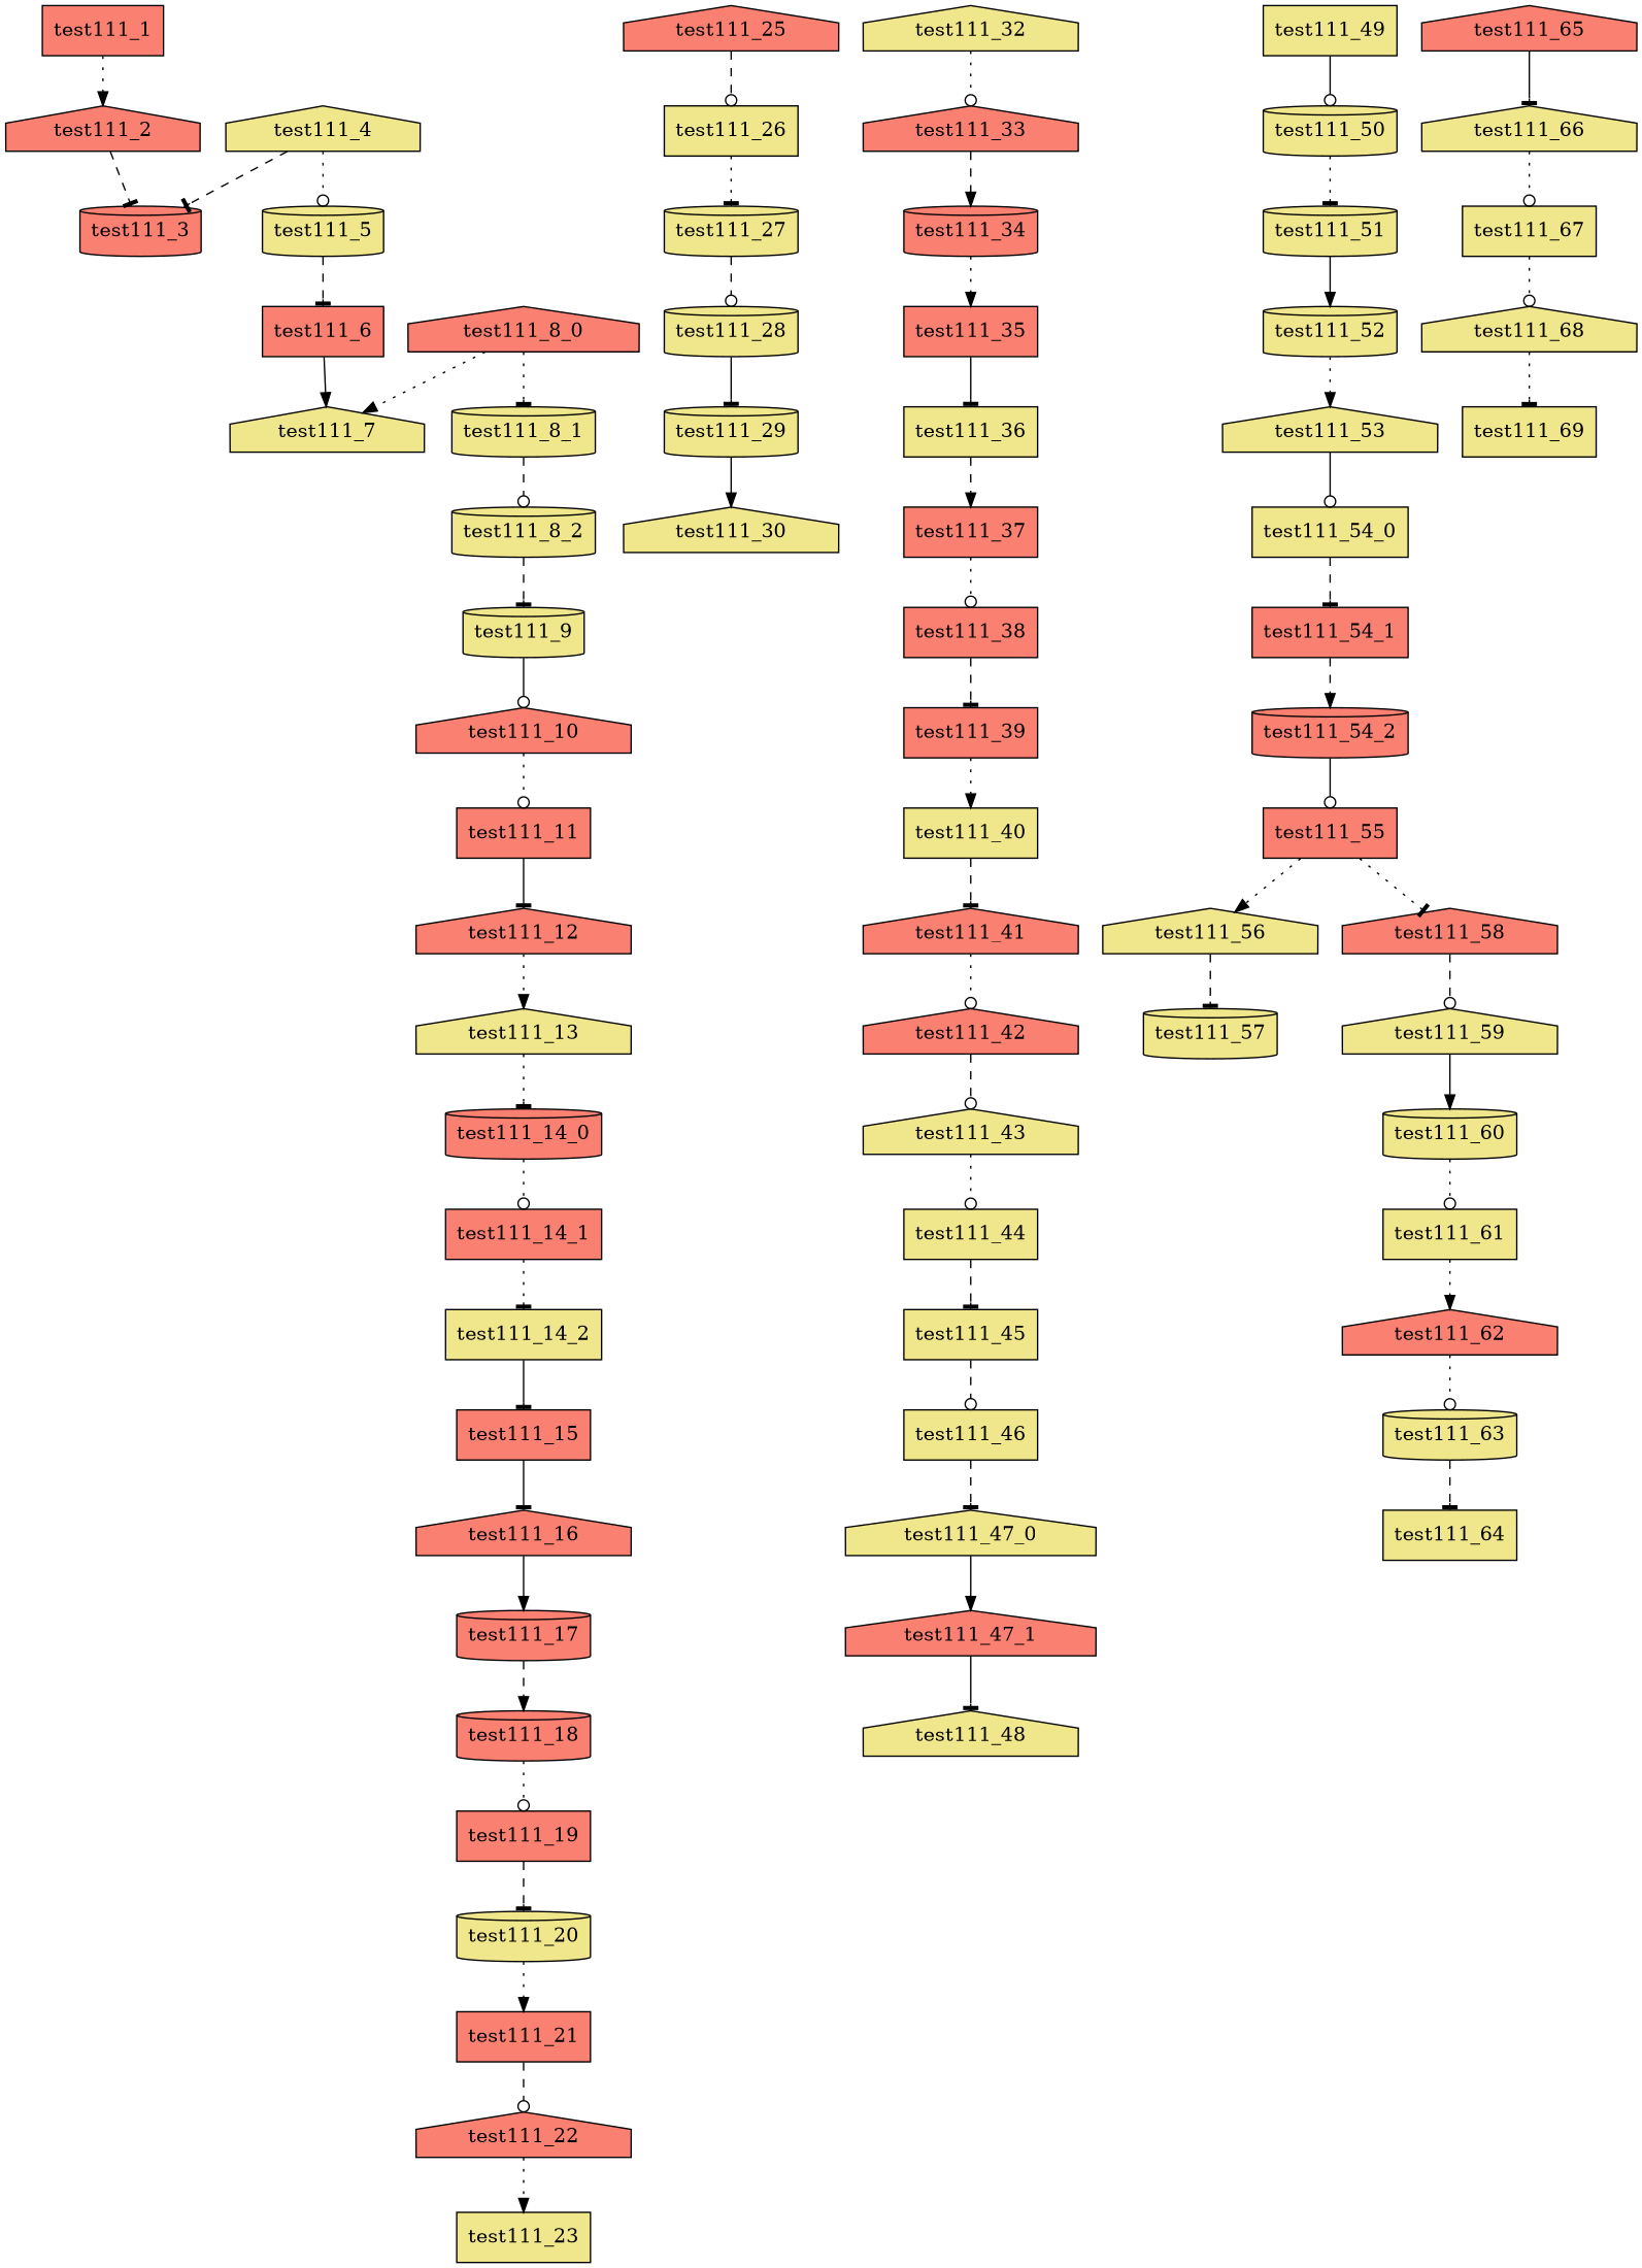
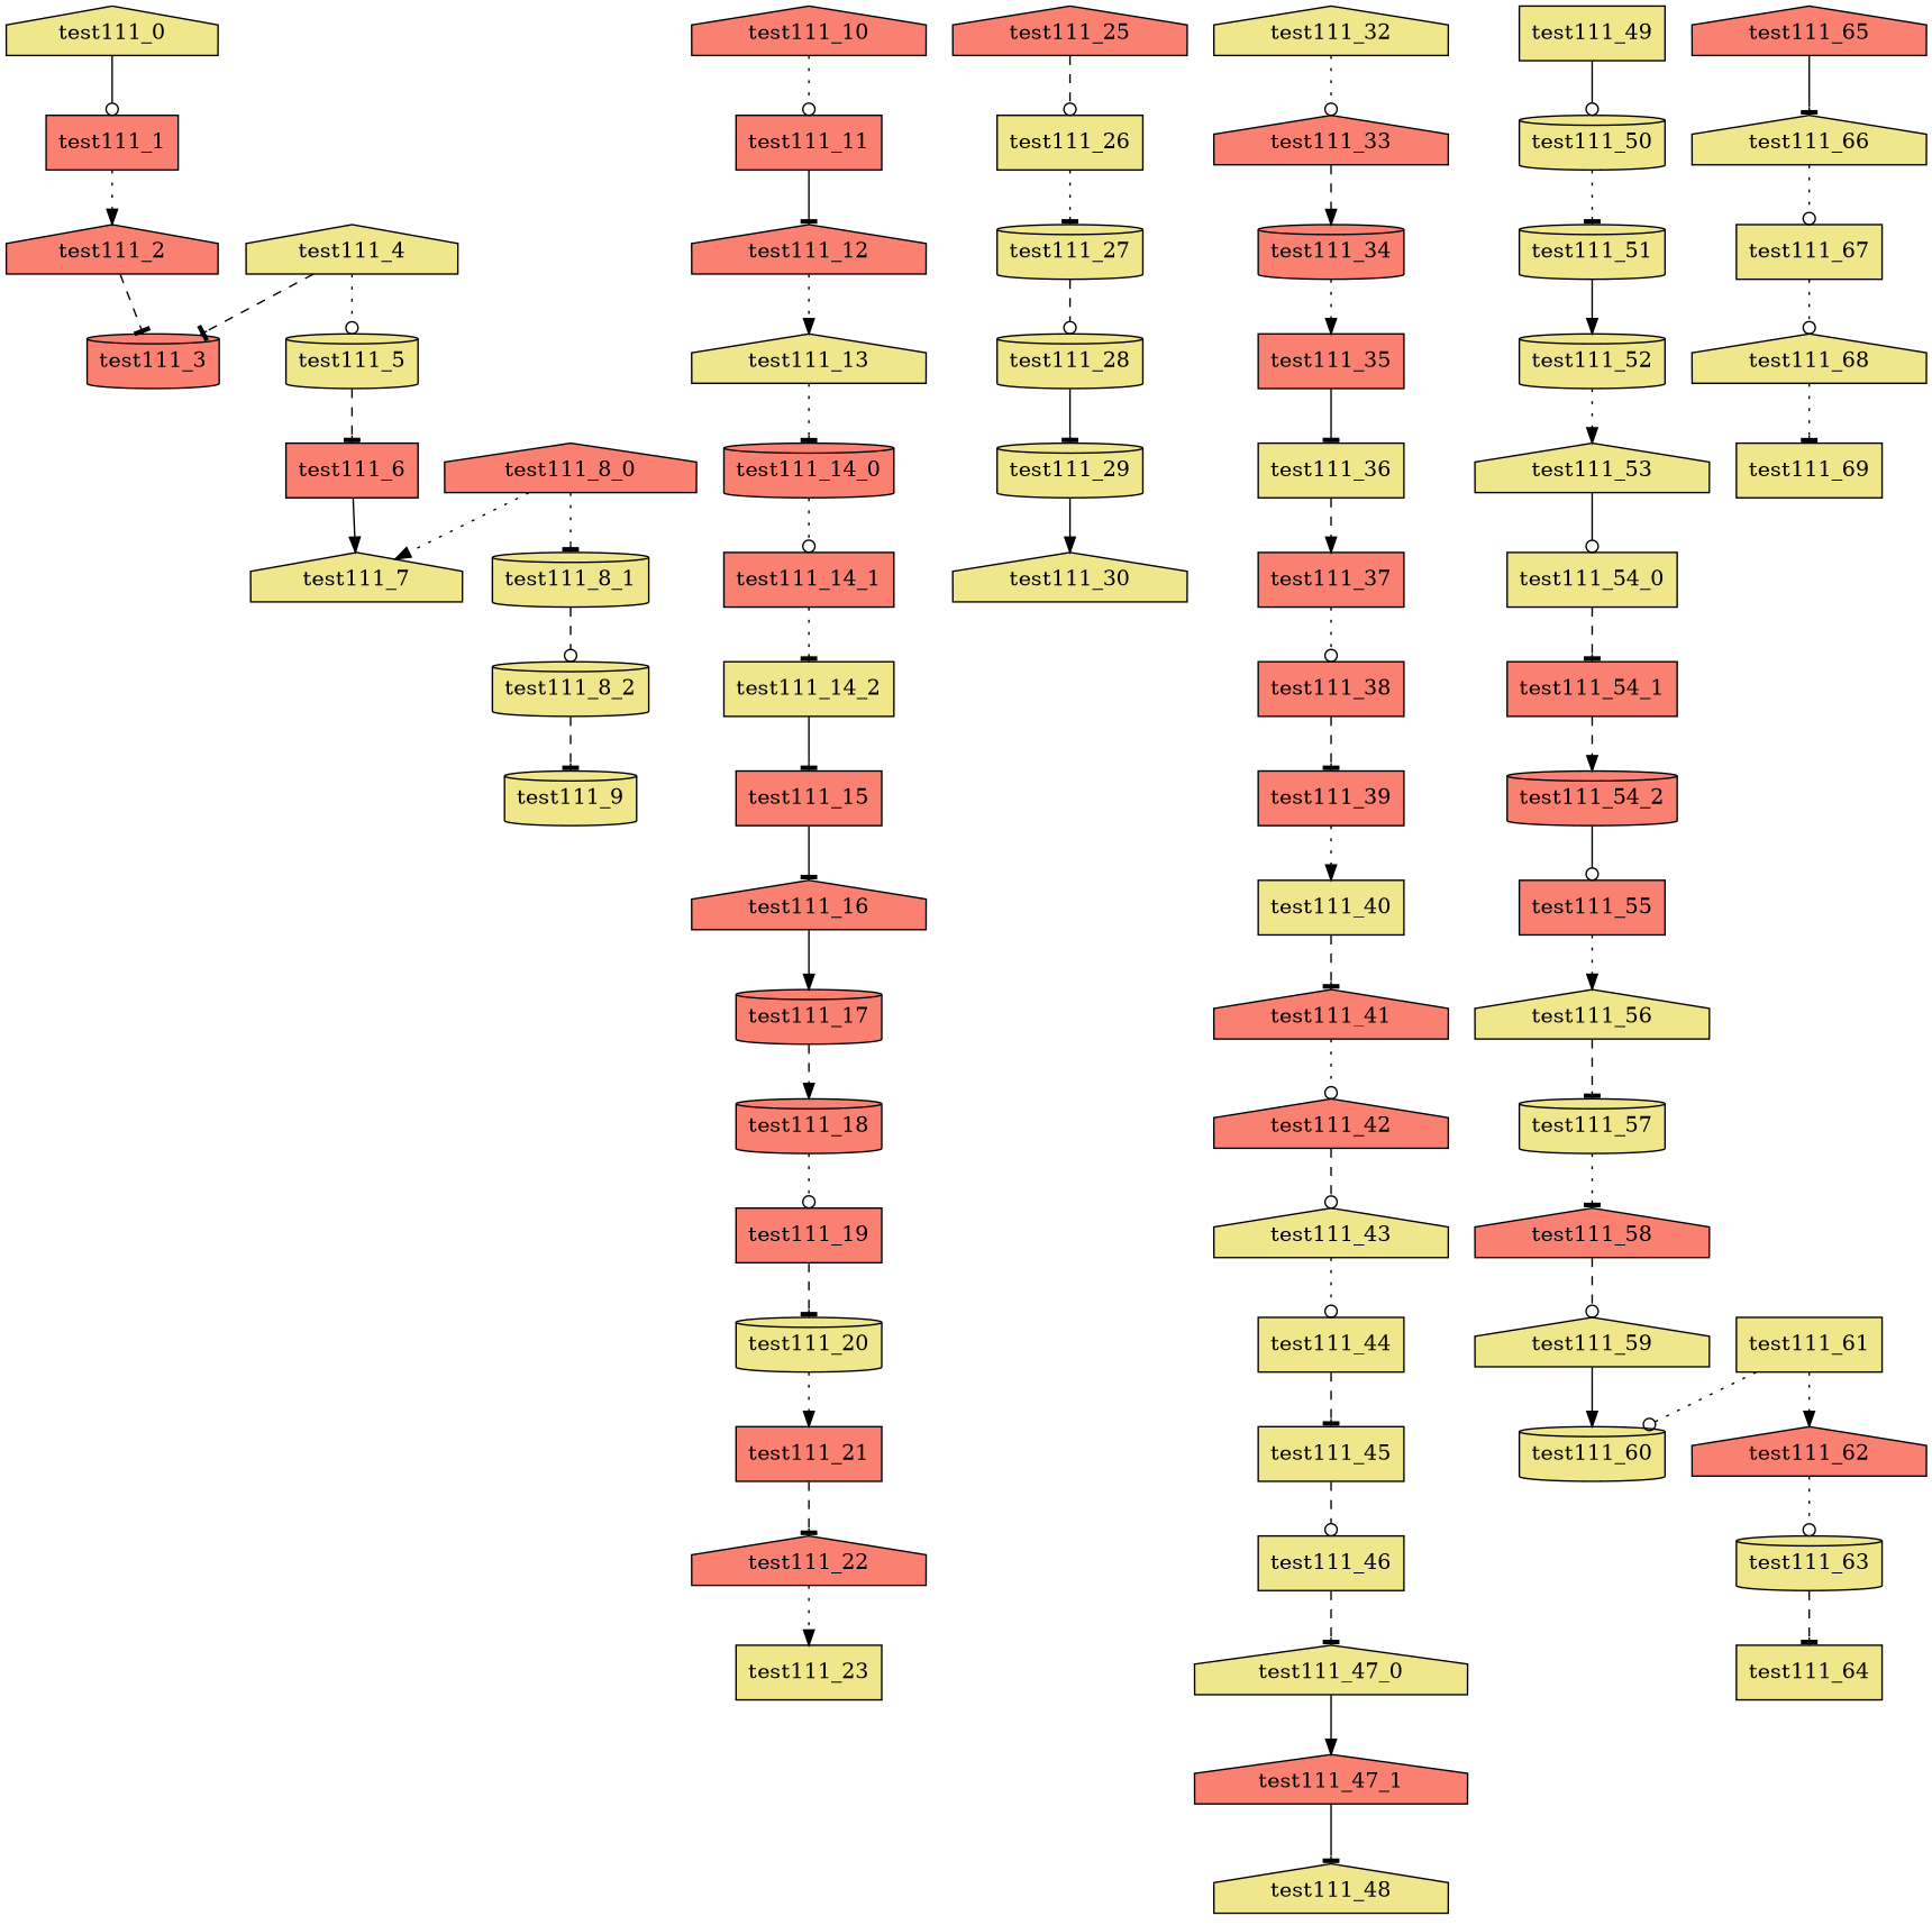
  digraph {
    node [fillcolor=khaki shape=house style=filled]
    edge [arrowhead=tee style=dotted]
    test111_1 [fillcolor=salmon shape=box]
+   test111_0
    test111_2 [fillcolor=salmon]
    test111_3 [fillcolor=salmon shape=cylinder]
    test111_4
    test111_5 [shape=cylinder]
    test111_6 [fillcolor=salmon shape=box]
    test111_7
    test111_8_0 [fillcolor=salmon]
    test111_8_1 [shape=cylinder]
    test111_8_2 [shape=cylinder]
    test111_9 [shape=cylinder]
    test111_10 [fillcolor=salmon]
    test111_11 [fillcolor=salmon shape=box]
    test111_12 [fillcolor=salmon]
    test111_13
    test111_14_0 [fillcolor=salmon shape=cylinder]
    test111_14_1 [fillcolor=salmon shape=box]
    test111_14_2 [shape=box]
    test111_15 [fillcolor=salmon shape=box]
    test111_16 [fillcolor=salmon]
    test111_17 [fillcolor=salmon shape=cylinder]
    test111_18 [fillcolor=salmon shape=cylinder]
    test111_19 [fillcolor=salmon shape=box]
    test111_20 [shape=cylinder]
    test111_21 [fillcolor=salmon shape=box]
    test111_22 [fillcolor=salmon]
    test111_23 [shape=box]
    test111_25 [fillcolor=salmon]
    test111_26 [shape=box]
    test111_27 [shape=cylinder]
    test111_28 [shape=cylinder]
    test111_29 [shape=cylinder]
    test111_30
    test111_33 [fillcolor=salmon]
    test111_32
    test111_34 [fillcolor=salmon shape=cylinder]
    test111_35 [fillcolor=salmon shape=box]
    test111_36 [shape=box]
    test111_37 [fillcolor=salmon shape=box]
    test111_38 [fillcolor=salmon shape=box]
    test111_39 [fillcolor=salmon shape=box]
    test111_40 [shape=box]
    test111_41 [fillcolor=salmon]
    test111_42 [fillcolor=salmon]
    test111_43
    test111_44 [shape=box]
    test111_45 [shape=box]
    test111_46 [shape=box]
    test111_47_0
    test111_47_1 [fillcolor=salmon]
    test111_48
    test111_49 [shape=box]
    test111_50 [shape=cylinder]
    test111_51 [shape=cylinder]
    test111_52 [shape=cylinder]
    test111_53
    test111_54_0 [shape=box]
    test111_54_1 [fillcolor=salmon shape=box]
    test111_54_2 [fillcolor=salmon shape=cylinder]
    test111_55 [fillcolor=salmon shape=box]
    test111_56
    test111_57 [shape=cylinder]
    test111_58 [fillcolor=salmon]
    test111_59
    test111_60 [shape=cylinder]
    test111_61 [shape=box]
    test111_62 [fillcolor=salmon]
    test111_63 [shape=cylinder]
    test111_64 [shape=box]
    test111_65 [fillcolor=salmon]
    test111_66
    test111_67 [shape=box]
    test111_68
    test111_69 [shape=box]
    test111_1 -> test111_2 [arrowhead=normal]
+   test111_0 -> test111_1 [arrowhead=odot style=solid]
    test111_2 -> test111_3 [style=dashed]
    test111_4 -> test111_3 [style=dashed]
    test111_4 -> test111_5 [arrowhead=odot]
    test111_5 -> test111_6 [style=dashed]
    test111_6 -> test111_7 [arrowhead=normal style=solid]
    test111_8_0 -> test111_7 [arrowhead=normal]
    test111_8_0 -> test111_8_1
    test111_8_1 -> test111_8_2 [arrowhead=odot style=dashed]
    test111_8_2 -> test111_9 [style=dashed]
-   test111_9 -> test111_10 [arrowhead=odot style=solid]
    test111_10 -> test111_11 [arrowhead=odot]
    test111_11 -> test111_12 [style=solid]
    test111_12 -> test111_13 [arrowhead=normal]
    test111_13 -> test111_14_0
    test111_14_0 -> test111_14_1 [arrowhead=odot]
    test111_14_1 -> test111_14_2
    test111_14_2 -> test111_15 [style=solid]
    test111_15 -> test111_16 [style=solid]
    test111_16 -> test111_17 [arrowhead=normal style=solid]
    test111_17 -> test111_18 [arrowhead=normal style=dashed]
    test111_18 -> test111_19 [arrowhead=odot]
    test111_19 -> test111_20 [style=dashed]
    test111_20 -> test111_21 [arrowhead=normal]
-   test111_21 -> test111_22 [arrowhead=odot style=dashed]
+   test111_21 -> test111_22 [style=dashed]
    test111_22 -> test111_23 [arrowhead=normal]
    test111_25 -> test111_26 [arrowhead=odot style=dashed]
    test111_26 -> test111_27
    test111_27 -> test111_28 [arrowhead=odot style=dashed]
    test111_28 -> test111_29 [style=solid]
    test111_29 -> test111_30 [arrowhead=normal style=solid]
    test111_33 -> test111_34 [arrowhead=normal style=dashed]
    test111_32 -> test111_33 [arrowhead=odot]
    test111_34 -> test111_35 [arrowhead=normal]
    test111_35 -> test111_36 [style=solid]
    test111_36 -> test111_37 [arrowhead=normal style=dashed]
    test111_37 -> test111_38 [arrowhead=odot]
    test111_38 -> test111_39 [style=dashed]
    test111_39 -> test111_40 [arrowhead=normal]
    test111_40 -> test111_41 [style=dashed]
    test111_41 -> test111_42 [arrowhead=odot]
    test111_42 -> test111_43 [arrowhead=odot style=dashed]
    test111_43 -> test111_44 [arrowhead=odot]
    test111_44 -> test111_45 [style=dashed]
    test111_45 -> test111_46 [arrowhead=odot style=dashed]
    test111_46 -> test111_47_0 [style=dashed]
    test111_47_0 -> test111_47_1 [arrowhead=normal style=solid]
    test111_47_1 -> test111_48 [style=solid]
    test111_49 -> test111_50 [arrowhead=odot style=solid]
    test111_50 -> test111_51
    test111_51 -> test111_52 [arrowhead=normal style=solid]
    test111_52 -> test111_53 [arrowhead=normal]
    test111_53 -> test111_54_0 [arrowhead=odot style=solid]
    test111_54_0 -> test111_54_1 [style=dashed]
    test111_54_1 -> test111_54_2 [arrowhead=normal style=dashed]
    test111_54_2 -> test111_55 [arrowhead=odot style=solid]
    test111_55 -> test111_56 [arrowhead=normal]
    test111_56 -> test111_57 [style=dashed]
-   test111_55 -> test111_58
+   test111_57 -> test111_58
    test111_58 -> test111_59 [arrowhead=odot style=dashed]
    test111_59 -> test111_60 [arrowhead=normal style=solid]
-   test111_60 -> test111_61 [arrowhead=odot]
+   test111_61 -> test111_60 [arrowhead=odot]
    test111_61 -> test111_62 [arrowhead=normal]
    test111_62 -> test111_63 [arrowhead=odot]
    test111_63 -> test111_64 [style=dashed]
    test111_65 -> test111_66 [style=solid]
    test111_66 -> test111_67 [arrowhead=odot]
    test111_67 -> test111_68 [arrowhead=odot]
    test111_68 -> test111_69
  }
